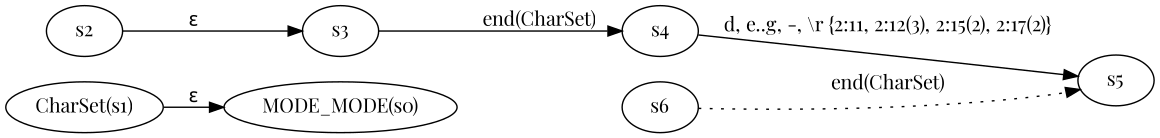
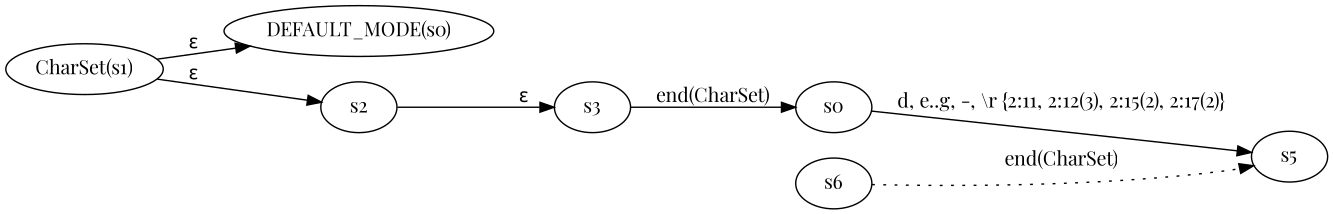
  digraph {
    fontname="Playfair Display"
    rankdir=LR
    node [fontname="Playfair Display"]
    edge [fontname="Playfair Display"]
    "CharSet(s1)"
-   "DEFAULT_MODE(s0)" [label="MODE_MODE(s0)"]
+   "DEFAULT_MODE(s0)"
    s2
    s3
-   s4
+   s4 [label=s0]
    s5
    s6
    "CharSet(s1)" -> "DEFAULT_MODE(s0)" [label="ε"]
+   "CharSet(s1)" -> s2 [label="ε"]
    s2 -> s3 [label="ε"]
    s3 -> s4 [label="end(CharSet)"]
    s4 -> s5 [label="d, e..g, -, \\r {2:11, 2:12(3), 2:15(2), 2:17(2)}"]
    s6 -> s5 [label="end(CharSet)" style=dotted]
  }
